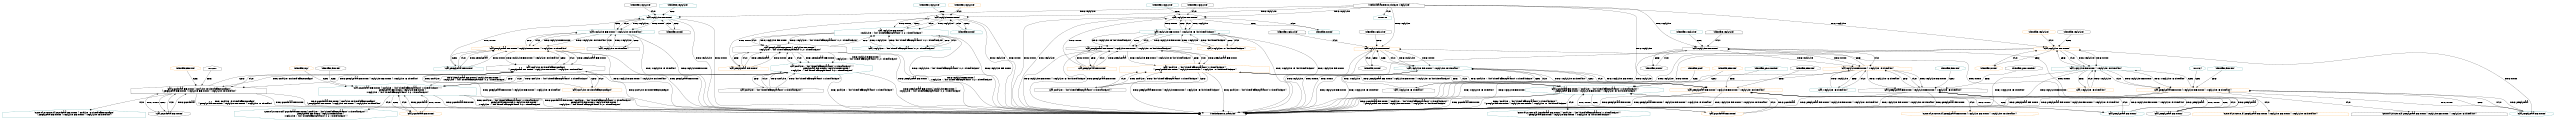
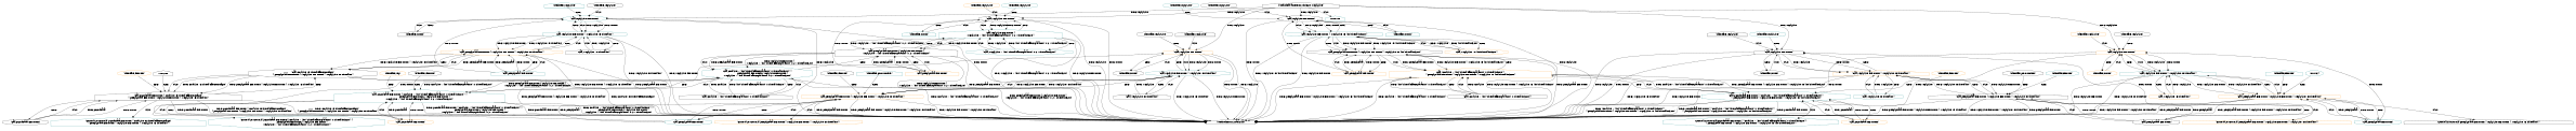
  digraph {
    node [color=black shape=octagon]
    edge [arrowhead=normal]
    n1 [label="(MethodParameterIn,uint32_t *replySize)" shape=house]
    n2 [color=darkorange label="(Call,replySize == NULL)" shape=house]
    n3 [color=teal label="(Call,replySize == NULL)"]
    n4 [label="(Call,replySize == NULL)"]
    n5 [label="(Call,replySize == NULL)"]
    n6 [color=darkorange label="(Call,replySize == NULL)" shape=house]
    n7 [label="(Call,replySize == NULL)" shape=house]
    n8 [label="(MethodReturn,static int)" shape=house]
    1000100 [color=teal shape=house]
    n10 [color=teal label="(Call,replySize == NULL || *replySize != sizeof(int))" shape=house]
    n11 [color=darkorange label="(Identifier,NULL)"]
    n12 [color=teal label="(Call,replySize == NULL || *replySize != sizeof(int))"]
    n13 [label="(Identifier,NULL)" shape=house]
    n14 [color=teal label="(Call,replySize == NULL ||\n *replySize < (int) sizeof(effect_param_t) + 2 * sizeof(int32_t))" shape=house]
    n15 [color=teal label="(Identifier,NULL)" shape=house]
    n16 [color=teal label="(Call,replySize == NULL || *replySize != (int)sizeof(int32_t))"]
    n17 [color=teal label="(Identifier,NULL)" shape=house]
    n18 [color=teal label="(Call,replySize == NULL || *replySize != sizeof(int))"]
    n19 [label="(Identifier,NULL)"]
    n20 [color=darkorange label="(Call,replySize == NULL || *replySize != sizeof(int))" shape=house]
    n21 [label="(Identifier,NULL)"]
    n22 [color=darkorange label="(Call,pReplyData == NULL || replySize == NULL || *replySize != sizeof(int))"]
    n23 [color=darkorange label="(Call,*replySize != sizeof(int))"]
    n24 [label="(ControlStructure,if (pReplyData == NULL || replySize == NULL || *replySize != sizeof(int)))" shape=house]
    n25 [color=teal label="(Call,pReplyData == NULL)"]
    n26 [color=darkorange label="(Call,pReplyData == NULL || replySize == NULL || *replySize != sizeof(int))"]
    n27 [label="(Call,*replySize != sizeof(int))" shape=house]
    n28 [label="(Call,cmdSize != sizeof(effect_config_t)\n || pReplyData == NULL || replySize == NULL || *replySize != sizeof(int))"]
    n29 [color=teal label="(Call,pReplyData == NULL)" shape=house]
    n30 [label="(Call,pCmdData == NULL || cmdSize != sizeof(effect_config_t)\n || pReplyData == NULL || replySize == NULL || *replySize != sizeof(int))" shape=house]
-   n31 [color=darkorange label="(Call,cmdSize != sizeof(effect_config_t))"]
    n32 [color=teal label="(ControlStructure,if (pCmdData == NULL || cmdSize != sizeof(effect_config_t)\n || pReplyData == NULL || replySize == NULL || *replySize != sizeof(int)))" shape=house]
    n33 [label="(Call,pCmdData == NULL)"]
    n34 [label="(Call,pReplyData == NULL || replySize == NULL ||\n *replySize < (int) sizeof(effect_param_t) + 2 * sizeof(int32_t))" shape=house]
    n35 [color=teal label="(Call,*replySize < (int) sizeof(effect_param_t) + 2 * sizeof(int32_t))"]
    n36 [color=teal label="(Call,cmdSize < (int)(sizeof(effect_param_t) + sizeof(int32_t)) ||\n                pReplyData == NULL || replySize == NULL ||\n *replySize < (int) sizeof(effect_param_t) + 2 * sizeof(int32_t))"]
    n37 [color=darkorange label="(Call,pReplyData == NULL)" shape=house]
    n38 [color=teal label="(Call,pCmdData == NULL || cmdSize < (int)(sizeof(effect_param_t) + sizeof(int32_t)) ||\n                pReplyData == NULL || replySize == NULL ||\n *replySize < (int) sizeof(effect_param_t) + 2 * sizeof(int32_t))" shape=house]
    n39 [label="(Call,cmdSize < (int)(sizeof(effect_param_t) + sizeof(int32_t)))" shape=house]
    n40 [color=darkorange label="(Call,pCmdData == NULL)"]
    n41 [color=teal label="(ControlStructure,if (pCmdData == NULL || cmdSize < (int)(sizeof(effect_param_t) + sizeof(int32_t)) ||\n                pReplyData == NULL || replySize == NULL ||\n *replySize < (int) sizeof(effect_param_t) + 2 * sizeof(int32_t)))"]
    n42 [label="(Call,pReplyData == NULL || replySize == NULL || *replySize != (int)sizeof(int32_t))"]
    n43 [color=darkorange label="(Call,*replySize != (int)sizeof(int32_t))"]
    n44 [color=darkorange label="(Call,(cmdSize < (int)(sizeof(effect_param_t) + sizeof(int32_t)))\n || pReplyData == NULL || replySize == NULL || *replySize != (int)sizeof(int32_t))" shape=house]
    n45 [color=darkorange label="(Call,pReplyData == NULL)" shape=house]
    n46 [color=teal label="(Call,pCmdData == NULL || (cmdSize < (int)(sizeof(effect_param_t) + sizeof(int32_t)))\n || pReplyData == NULL || replySize == NULL || *replySize != (int)sizeof(int32_t))"]
    n47 [label="(Call,cmdSize < (int)(sizeof(effect_param_t) + sizeof(int32_t)))"]
    n48 [color=teal label="(ControlStructure,if (pCmdData == NULL || (cmdSize < (int)(sizeof(effect_param_t) + sizeof(int32_t)))\n || pReplyData == NULL || replySize == NULL || *replySize != (int)sizeof(int32_t)))"]
    n49 [color=darkorange label="(Call,pCmdData == NULL)"]
    n50 [color=darkorange label="(Call,pReplyData == NULL || replySize == NULL || *replySize != sizeof(int))"]
    n51 [label="(Call,*replySize != sizeof(int))" shape=house]
    n52 [color=darkorange label="(ControlStructure,if (pReplyData == NULL || replySize == NULL || *replySize != sizeof(int)))"]
    n53 [color=teal label="(Call,pReplyData == NULL)"]
    n54 [label="(Call,pReplyData == NULL || replySize == NULL || *replySize != sizeof(int))" shape=house]
    n55 [color=teal label="(Call,*replySize != sizeof(int))"]
    n56 [label="(Call,pReplyData == NULL)"]
    n57 [color=darkorange label="(ControlStructure,if (pReplyData == NULL || replySize == NULL || *replySize != sizeof(int)))" shape=house]
-   n58 [color=darkorange label="(Identifier,cmd)" shape=house]
    n59 [color=teal label="(Identifier,pDownmixer)" shape=house]
    n60 [color=teal label="(Identifier,replySize)"]
    n61 [color=darkorange label="(Identifier,EINVAL)"]
    n62 [color=teal label="(Identifier,replySize)"]
    n63 [color=teal label="(Identifier,EINVAL)"]
    n64 [color=teal label="(Identifier,EINVAL)" shape=house]
    n65 [label="(Identifier,pDownmixer)"]
    n66 [color=darkorange label="(Identifier,rep)"]
    n67 [label="(Identifier,EINVAL)"]
    n68 [label="(Identifier,replySize)" shape=house]
    n69 [label="(Identifier,replySize)"]
    n70 [label="(Identifier,replySize)"]
    n71 [color=darkorange label="(Identifier,replySize)"]
    n72 [color=darkorange label="(Identifier,replySize)"]
    n73 [label="(Identifier,replySize)" shape=house]
    n74 [color=darkorange label="(Identifier,EINVAL)"]
    n75 [color=teal label="(Identifier,replySize)" shape=house]
    n76 [label="(Identifier,EINVAL)"]
    n77 [color=teal label="(Identifier,replySize)"]
    n78 [label="(Identifier,replySize)"]
    n79 [label="(Identifier,replySize)"]
    1000164 [color=teal]
    1000200 [shape=house]
    n1 -> n2 [arrowhead=box label="DDG: replySize"]
    n1 -> n3 [arrowhead=box label="DDG: replySize"]
    n1 -> n4 [arrowhead=box label="DDG: replySize"]
    n1 -> n5 [arrowhead=box label="DDG: replySize"]
    n1 -> n6 [label="DDG: replySize"]
    n1 -> n7 [label="DDG: replySize"]
-   n1 -> n8 [arrowhead=box label="DDG: replySize"]
    n1 -> 1000100 [label="AST: "]
    n2 -> n8 [arrowhead=box label="DDG: NULL"]
    n2 -> n8 [arrowhead=box label="DDG: replySize"]
    n2 -> n10 [label="AST: "]
    n2 -> n10 [arrowhead=box label="DDG: replySize"]
    n2 -> n10 [arrowhead=box label="DDG: NULL"]
    n2 -> n11 [arrowhead=box label="CFG: "]
    n3 -> n8 [arrowhead=box label="DDG: replySize"]
    n3 -> n8 [label="DDG: NULL"]
    n3 -> n12 [arrowhead=box label="AST: "]
    n3 -> n12 [arrowhead=box label="DDG: replySize"]
    n3 -> n12 [arrowhead=box label="DDG: NULL"]
    n3 -> n13 [label="CFG: "]
    n4 -> n8 [arrowhead=box label="DDG: replySize"]
    n4 -> n8 [label="DDG: NULL"]
    n4 -> n14 [label="AST: "]
    n4 -> n14 [arrowhead=box label="DDG: replySize"]
    n4 -> n14 [label="DDG: NULL"]
    n4 -> n15 [label="CFG: "]
    n5 -> n8 [label="DDG: NULL"]
    n5 -> n8 [label="DDG: replySize"]
    n5 -> n16 [arrowhead=box label="AST: "]
    n5 -> n16 [label="DDG: replySize"]
    n5 -> n16 [arrowhead=box label="DDG: NULL"]
    n5 -> n17 [label="CFG: "]
    n6 -> n8 [label="DDG: NULL"]
    n6 -> n8 [label="DDG: replySize"]
    n6 -> n18 [label="AST: "]
    n6 -> n18 [label="DDG: replySize"]
    n6 -> n18 [label="DDG: NULL"]
    n6 -> n19 [arrowhead=box label="CFG: "]
    n7 -> n8 [label="DDG: replySize"]
    n7 -> n8 [label="DDG: NULL"]
    n7 -> n20 [arrowhead=box label="AST: "]
    n7 -> n20 [arrowhead=box label="DDG: replySize"]
    n7 -> n20 [arrowhead=box label="DDG: NULL"]
    n7 -> n21 [arrowhead=box label="CFG: "]
    n10 -> n2 [arrowhead=box label="CFG: "]
    n10 -> n8 [arrowhead=box label="DDG: *replySize != sizeof(int)"]
    n10 -> n8 [arrowhead=box label="DDG: replySize == NULL"]
    n10 -> n22 [arrowhead=box label="AST: "]
    n10 -> n22 [label="DDG: replySize == NULL"]
    n10 -> n22 [arrowhead=box label="DDG: *replySize != sizeof(int)"]
    n10 -> n23 [label="CFG: "]
    n11 -> n2 [arrowhead=box label="AST: "]
    n12 -> n3 [arrowhead=box label="CFG: "]
    n12 -> n8 [label="DDG: *replySize != sizeof(int)"]
    n12 -> n8 [label="DDG: replySize == NULL"]
    n12 -> n26 [label="AST: "]
    n12 -> n26 [label="DDG: replySize == NULL"]
    n12 -> n26 [label="DDG: *replySize != sizeof(int)"]
    n12 -> n27 [label="CFG: "]
    n13 -> n3 [label="AST: "]
    n14 -> n4 [label="CFG: "]
    n14 -> n8 [label="DDG: *replySize < (int) sizeof(effect_param_t) + 2 * sizeof(int32_t)"]
    n14 -> n8 [label="DDG: replySize == NULL"]
    n14 -> n34 [arrowhead=box label="AST: "]
    n14 -> n34 [label="DDG: replySize == NULL"]
    n14 -> n34 [label="DDG: *replySize < (int) sizeof(effect_param_t) + 2 * sizeof(int32_t)"]
    n14 -> n35 [arrowhead=box label="CFG: "]
    n15 -> n4 [arrowhead=box label="AST: "]
    n16 -> n5 [label="CFG: "]
    n16 -> n8 [label="DDG: *replySize != (int)sizeof(int32_t)"]
    n16 -> n8 [label="DDG: replySize == NULL"]
    n16 -> n42 [arrowhead=box label="AST: "]
    n16 -> n42 [arrowhead=box label="DDG: replySize == NULL"]
    n16 -> n42 [arrowhead=box label="DDG: *replySize != (int)sizeof(int32_t)"]
    n16 -> n43 [label="CFG: "]
    n17 -> n5 [label="AST: "]
    n18 -> n6 [arrowhead=box label="CFG: "]
    n18 -> n8 [label="DDG: replySize == NULL"]
    n18 -> n8 [label="DDG: *replySize != sizeof(int)"]
    n18 -> n50 [arrowhead=box label="AST: "]
    n18 -> n50 [label="DDG: replySize == NULL"]
    n18 -> n50 [arrowhead=box label="DDG: *replySize != sizeof(int)"]
    n18 -> n51 [label="CFG: "]
    n19 -> n6 [label="AST: "]
    n20 -> n7 [arrowhead=box label="CFG: "]
    n20 -> n8 [arrowhead=box label="DDG: *replySize != sizeof(int)"]
    n20 -> n8 [label="DDG: replySize == NULL"]
    n20 -> n54 [label="AST: "]
    n20 -> n54 [label="DDG: replySize == NULL"]
    n20 -> n54 [arrowhead=box label="DDG: *replySize != sizeof(int)"]
    n20 -> n55 [label="CFG: "]
    n21 -> n7 [label="AST: "]
    n22 -> n8 [label="DDG: pReplyData == NULL || replySize == NULL || *replySize != sizeof(int)"]
    n22 -> n8 [label="DDG: replySize == NULL || *replySize != sizeof(int)"]
    n22 -> n8 [label="DDG: pReplyData == NULL"]
    n22 -> n10 [label="CFG: "]
    n22 -> n24 [label="AST: "]
    n22 -> n25 [label="CFG: "]
    n23 -> n10 [label="AST: "]
    n23 -> n10 [arrowhead=box label="DDG: *replySize"]
    n25 -> n2 [arrowhead=box label="DDG: NULL"]
    n25 -> n22 [label="AST: "]
    n25 -> n22 [arrowhead=box label="DDG: pReplyData"]
    n25 -> n22 [label="DDG: NULL"]
    n26 -> n8 [label="DDG: replySize == NULL || *replySize != sizeof(int)"]
    n26 -> n8 [label="DDG: pReplyData == NULL"]
    n26 -> n12 [arrowhead=box label="CFG: "]
    n26 -> n28 [label="AST: "]
    n26 -> n28 [label="DDG: pReplyData == NULL"]
    n26 -> n28 [arrowhead=box label="DDG: replySize == NULL || *replySize != sizeof(int)"]
    n26 -> n29 [label="CFG: "]
    n27 -> n12 [label="AST: "]
    n27 -> n12 [label="DDG: *replySize"]
    n28 -> n8 [label="DDG: pReplyData == NULL || replySize == NULL || *replySize != sizeof(int)"]
    n28 -> n8 [label="DDG: cmdSize != sizeof(effect_config_t)"]
    n28 -> n26 [arrowhead=box label="CFG: "]
    n28 -> n30 [label="AST: "]
    n28 -> n30 [label="DDG: cmdSize != sizeof(effect_config_t)"]
    n28 -> n30 [arrowhead=box label="DDG: pReplyData == NULL || replySize == NULL || *replySize != sizeof(int)"]
-   n28 -> n31 [arrowhead=box label="CFG: "]
    n29 -> n3 [label="DDG: NULL"]
    n29 -> n26 [arrowhead=box label="AST: "]
    n29 -> n26 [arrowhead=box label="DDG: pReplyData"]
    n29 -> n26 [label="DDG: NULL"]
    n30 -> n8 [label="DDG: pCmdData == NULL"]
    n30 -> n8 [arrowhead=box label="DDG: pCmdData == NULL || cmdSize != sizeof(effect_config_t)\n || pReplyData == NULL || replySize == NULL || *replySize != sizeof(int)"]
    n30 -> n8 [label="DDG: cmdSize != sizeof(effect_config_t)\n || pReplyData == NULL || replySize == NULL || *replySize != sizeof(int)"]
    n30 -> n28 [arrowhead=box label="CFG: "]
    n30 -> n32 [arrowhead=box label="AST: "]
    n30 -> n33 [label="CFG: "]
-   n31 -> n28 [label="AST: "]
-   n31 -> n28 [arrowhead=box label="DDG: cmdSize"]
    n33 -> n30 [label="AST: "]
    n33 -> n30 [label="DDG: pCmdData"]
    n33 -> n30 [label="DDG: NULL"]
    n34 -> n8 [arrowhead=box label="DDG: pReplyData == NULL"]
    n34 -> n8 [arrowhead=box label="DDG: replySize == NULL ||\n *replySize < (int) sizeof(effect_param_t) + 2 * sizeof(int32_t)"]
    n34 -> n14 [arrowhead=box label="CFG: "]
    n34 -> n36 [arrowhead=box label="AST: "]
    n34 -> n36 [label="DDG: pReplyData == NULL"]
    n34 -> n36 [arrowhead=box label="DDG: replySize == NULL ||\n *replySize < (int) sizeof(effect_param_t) + 2 * sizeof(int32_t)"]
    n34 -> n37 [arrowhead=box label="CFG: "]
    n35 -> n14 [label="AST: "]
    n35 -> n14 [arrowhead=box label="DDG: *replySize"]
    n35 -> n14 [arrowhead=box label="DDG: (int) sizeof(effect_param_t) + 2 * sizeof(int32_t)"]
    n36 -> n8 [arrowhead=box label="DDG: cmdSize < (int)(sizeof(effect_param_t) + sizeof(int32_t))"]
    n36 -> n8 [arrowhead=box label="DDG: pReplyData == NULL || replySize == NULL ||\n *replySize < (int) sizeof(effect_param_t) + 2 * sizeof(int32_t)"]
    n36 -> n34 [label="CFG: "]
    n36 -> n38 [label="AST: "]
    n36 -> n38 [label="DDG: cmdSize < (int)(sizeof(effect_param_t) + sizeof(int32_t))"]
    n36 -> n38 [label="DDG: pReplyData == NULL || replySize == NULL ||\n *replySize < (int) sizeof(effect_param_t) + 2 * sizeof(int32_t)"]
    n36 -> n39 [label="CFG: "]
    n37 -> n4 [label="DDG: NULL"]
    n37 -> n34 [label="AST: "]
    n37 -> n34 [label="DDG: pReplyData"]
    n37 -> n34 [arrowhead=box label="DDG: NULL"]
    n38 -> n8 [label="DDG: pCmdData == NULL"]
    n38 -> n8 [arrowhead=box label="DDG: cmdSize < (int)(sizeof(effect_param_t) + sizeof(int32_t)) ||\n                pReplyData == NULL || replySize == NULL ||\n *replySize < (int) sizeof(effect_param_t) + 2 * sizeof(int32_t)"]
    n38 -> n8 [arrowhead=box label="DDG: pCmdData == NULL || cmdSize < (int)(sizeof(effect_param_t) + sizeof(int32_t)) ||\n                pReplyData == NULL || replySize == NULL ||\n *replySize < (int) sizeof(effect_param_t) + 2 * sizeof(int32_t)"]
    n38 -> n36 [arrowhead=box label="CFG: "]
    n38 -> n40 [arrowhead=box label="CFG: "]
    n38 -> n41 [arrowhead=box label="AST: "]
    n39 -> n36 [label="AST: "]
    n39 -> n36 [label="DDG: cmdSize"]
    n39 -> n36 [label="DDG: (int)(sizeof(effect_param_t) + sizeof(int32_t))"]
    n40 -> n38 [arrowhead=box label="AST: "]
    n40 -> n38 [label="DDG: pCmdData"]
    n40 -> n38 [label="DDG: NULL"]
    n42 -> n8 [label="DDG: replySize == NULL || *replySize != (int)sizeof(int32_t)"]
    n42 -> n8 [label="DDG: pReplyData == NULL"]
    n42 -> n16 [label="CFG: "]
    n42 -> n44 [arrowhead=box label="AST: "]
    n42 -> n44 [label="DDG: pReplyData == NULL"]
    n42 -> n44 [label="DDG: replySize == NULL || *replySize != (int)sizeof(int32_t)"]
    n42 -> n45 [arrowhead=box label="CFG: "]
    n43 -> n16 [label="AST: "]
    n43 -> n16 [label="DDG: *replySize"]
    n43 -> n16 [label="DDG: (int)sizeof(int32_t)"]
    n44 -> n8 [arrowhead=box label="DDG: pReplyData == NULL || replySize == NULL || *replySize != (int)sizeof(int32_t)"]
    n44 -> n8 [arrowhead=box label="DDG: cmdSize < (int)(sizeof(effect_param_t) + sizeof(int32_t))"]
    n44 -> n42 [arrowhead=box label="CFG: "]
    n44 -> n46 [label="AST: "]
    n44 -> n46 [label="DDG: cmdSize < (int)(sizeof(effect_param_t) + sizeof(int32_t))"]
    n44 -> n46 [arrowhead=box label="DDG: pReplyData == NULL || replySize == NULL || *replySize != (int)sizeof(int32_t)"]
    n44 -> n47 [label="CFG: "]
    n45 -> n5 [arrowhead=box label="DDG: NULL"]
    n45 -> n42 [arrowhead=box label="AST: "]
    n45 -> n42 [label="DDG: pReplyData"]
    n45 -> n42 [label="DDG: NULL"]
    n46 -> n8 [arrowhead=box label="DDG: pCmdData == NULL || (cmdSize < (int)(sizeof(effect_param_t) + sizeof(int32_t)))\n || pReplyData == NULL || replySize == NULL || *replySize != (int)sizeof(int32_t)"]
    n46 -> n8 [arrowhead=box label="DDG: pCmdData == NULL"]
    n46 -> n8 [arrowhead=box label="DDG: (cmdSize < (int)(sizeof(effect_param_t) + sizeof(int32_t)))\n || pReplyData == NULL || replySize == NULL || *replySize != (int)sizeof(int32_t)"]
    n46 -> n44 [label="CFG: "]
    n46 -> n48 [arrowhead=box label="AST: "]
    n46 -> n49 [label="CFG: "]
    n47 -> n44 [arrowhead=box label="AST: "]
    n47 -> n44 [arrowhead=box label="DDG: cmdSize"]
    n47 -> n44 [arrowhead=box label="DDG: (int)(sizeof(effect_param_t) + sizeof(int32_t))"]
    n49 -> n46 [arrowhead=box label="AST: "]
    n49 -> n46 [label="DDG: pCmdData"]
    n49 -> n46 [arrowhead=box label="DDG: NULL"]
    n50 -> n8 [arrowhead=box label="DDG: pReplyData == NULL"]
    n50 -> n8 [arrowhead=box label="DDG: pReplyData == NULL || replySize == NULL || *replySize != sizeof(int)"]
    n50 -> n8 [label="DDG: replySize == NULL || *replySize != sizeof(int)"]
    n50 -> n18 [arrowhead=box label="CFG: "]
    n50 -> n52 [arrowhead=box label="AST: "]
    n50 -> n53 [arrowhead=box label="CFG: "]
    n51 -> n18 [arrowhead=box label="AST: "]
    n51 -> n18 [label="DDG: *replySize"]
    n53 -> n6 [arrowhead=box label="DDG: NULL"]
    n53 -> n50 [arrowhead=box label="AST: "]
    n53 -> n50 [label="DDG: pReplyData"]
    n53 -> n50 [label="DDG: NULL"]
    n54 -> n8 [arrowhead=box label="DDG: pReplyData == NULL || replySize == NULL || *replySize != sizeof(int)"]
    n54 -> n8 [label="DDG: replySize == NULL || *replySize != sizeof(int)"]
    n54 -> n8 [label="DDG: pReplyData == NULL"]
    n54 -> n20 [arrowhead=box label="CFG: "]
    n54 -> n56 [label="CFG: "]
    n54 -> n57 [arrowhead=box label="AST: "]
    n55 -> n20 [label="AST: "]
    n55 -> n20 [label="DDG: *replySize"]
    n56 -> n7 [arrowhead=box label="DDG: NULL"]
    n56 -> n54 [label="AST: "]
    n56 -> n54 [label="DDG: pReplyData"]
    n56 -> n54 [label="DDG: NULL"]
-   n58 -> n46 [arrowhead=box label="CFG: "]
    n59 -> n50 [label="CFG: "]
    n60 -> n7 [arrowhead=box label="CFG: "]
    n61 -> n46 [arrowhead=box label="CFG: "]
    n62 -> n4 [arrowhead=box label="CFG: "]
    n63 -> n54 [arrowhead=box label="CFG: "]
    n64 -> n22 [label="CFG: "]
    n65 -> n54 [arrowhead=box label="CFG: "]
    n66 -> n38 [arrowhead=box label="CFG: "]
    n67 -> n50 [label="CFG: "]
    n68 -> n7 [arrowhead=box label="AST: "]
    n69 -> n3 [arrowhead=box label="AST: "]
    n70 -> n6 [arrowhead=box label="CFG: "]
    n71 -> n2 [arrowhead=box label="AST: "]
    n72 -> n4 [arrowhead=box label="AST: "]
    n73 -> n6 [label="AST: "]
    n74 -> n30 [arrowhead=box label="CFG: "]
    n75 -> n3 [arrowhead=box label="CFG: "]
    n76 -> n38 [arrowhead=box label="CFG: "]
    n77 -> n5 [label="CFG: "]
    n78 -> n2 [arrowhead=box label="CFG: "]
    n79 -> n5 [label="AST: "]
    1000164 -> n22 [arrowhead=box label="CFG: "]
    1000200 -> n30 [label="CFG: "]
  }
